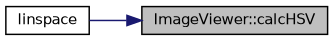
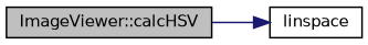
  digraph {
    rankdir=LR
    node [color=black fontname=Helvetica fontsize=10 shape=record style=filled]
    n1 [fillcolor=grey75 fontcolor=black height=0.2 label="ImageViewer::calcHSV" width=0.4]
    n2 [fillcolor=white height=0.2 label=linspace width=0.4]
-   n2 -> n1 [color=midnightblue fontname=Helvetica fontsize=10 labelfontname=Helvetica labelfontsize=10 style=solid]
+   n1 -> n2 [color=midnightblue fontname=Helvetica fontsize=10 labelfontname=Helvetica labelfontsize=10 style=solid]
  }
